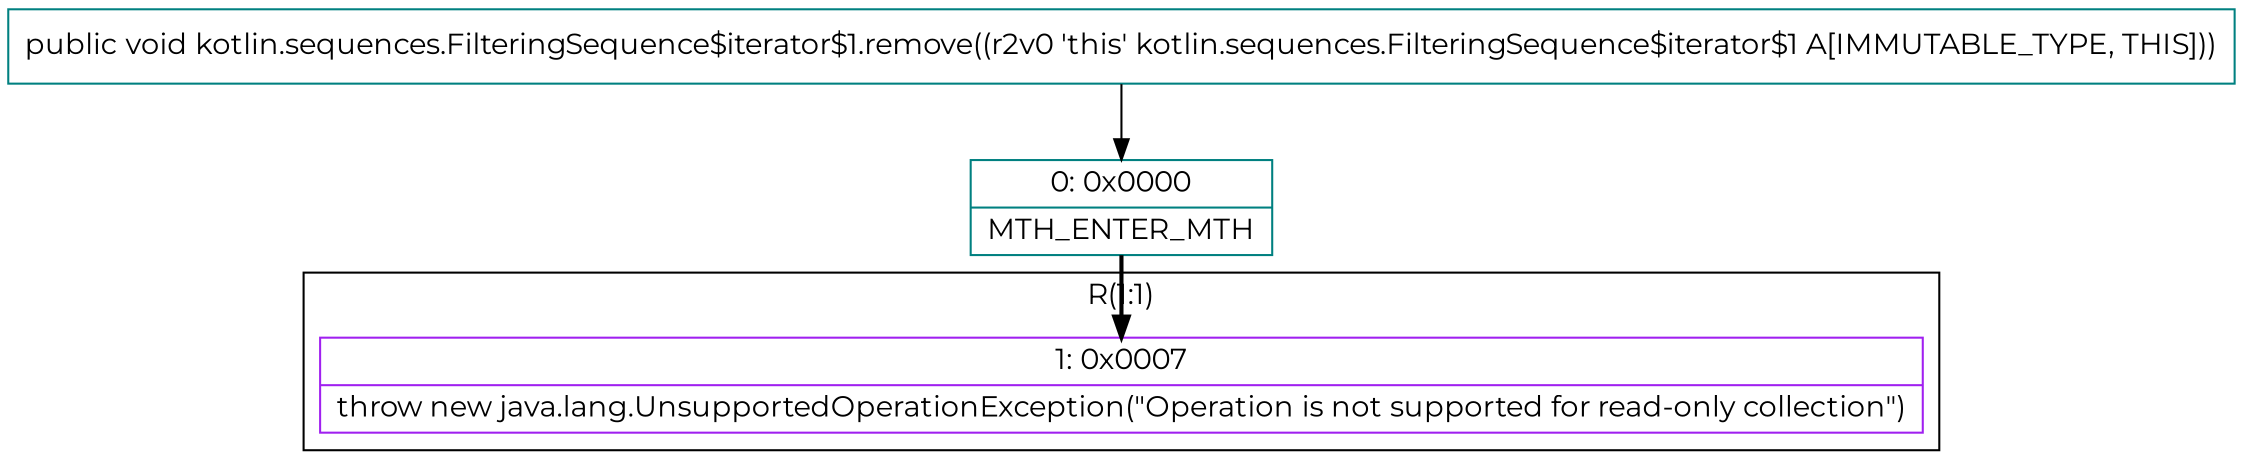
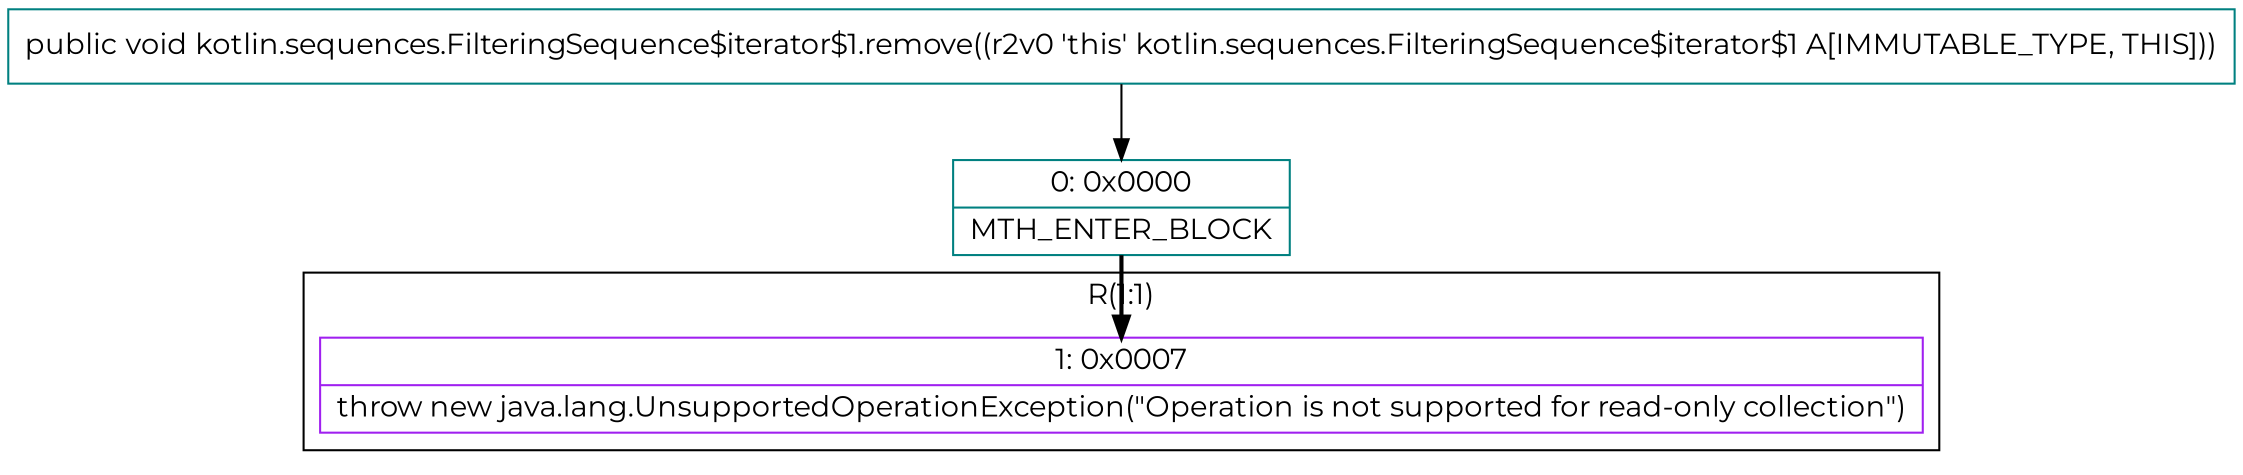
  digraph {
    fontname=Montserrat
    node [color=teal shape=record fontname=Montserrat]
    edge [fontname=Montserrat]
    n1 [color=purple label="{1\:\ 0x0007|throw new java.lang.UnsupportedOperationException(\"Operation is not supported for read\-only collection\")\l}"]
-   n2 [label="{0\:\ 0x0000|MTH_ENTER_MTH\l}"]
+   n2 [label="{0\:\ 0x0000|MTH_ENTER_BLOCK\l}"]
    n3 [label="{public void kotlin.sequences.FilteringSequence$iterator$1.remove((r2v0 'this' kotlin.sequences.FilteringSequence$iterator$1 A[IMMUTABLE_TYPE, THIS])) }"]
    subgraph cluster_1 {
      label="R(1:1)"
      n1
    }
    n2 -> n1 [style=bold]
    n3 -> n2 [style=solid]
  }
